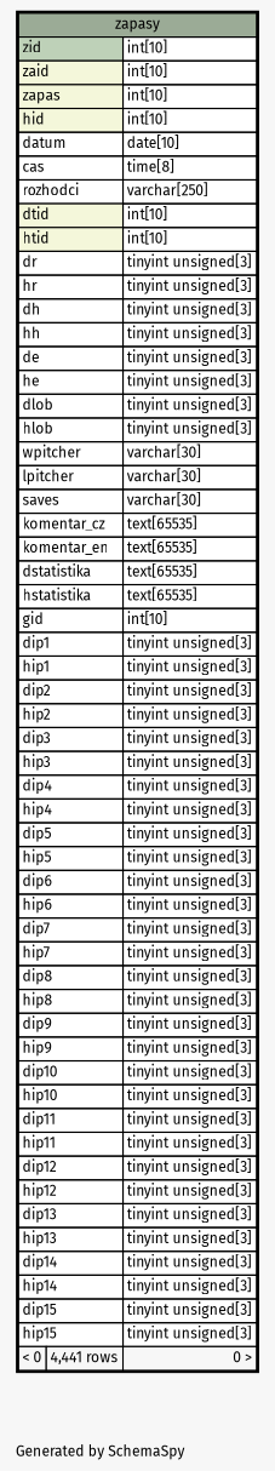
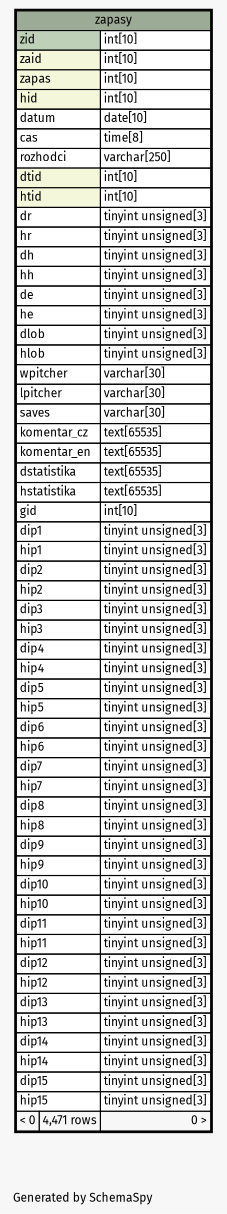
  digraph {
    bgcolor="#f7f7f7"
    fontname="Fira Sans"
    fontsize=11
    label="\nGenerated by SchemaSpy"
    labeljust=l
    nodesep=0.18
    rankdir=TB
    ranksep=0.46
-   n1 [fontname="Fira Sans" fontsize=11 label=<     <TABLE BORDER="2" CELLBORDER="1" CELLSPACING="0" BGCOLOR="#ffffff">       <TR><TD COLSPAN="3" BGCOLOR="#9bab96" ALIGN="CENTER">zapasy</TD></TR>       <TR><TD PORT="zid" COLSPAN="2" BGCOLOR="#bed1b8" ALIGN="LEFT">zid</TD><TD PORT="zid.type" ALIGN="LEFT">int[10]</TD></TR>       <TR><TD PORT="zaid" COLSPAN="2" BGCOLOR="#f4f7da" ALIGN="LEFT">zaid</TD><TD PORT="zaid.type" ALIGN="LEFT">int[10]</TD></TR>       <TR><TD PORT="zapas" COLSPAN="2" BGCOLOR="#f4f7da" ALIGN="LEFT">zapas</TD><TD PORT="zapas.type" ALIGN="LEFT">int[10]</TD></TR>       <TR><TD PORT="hid" COLSPAN="2" BGCOLOR="#f4f7da" ALIGN="LEFT">hid</TD><TD PORT="hid.type" ALIGN="LEFT">int[10]</TD></TR>       <TR><TD PORT="datum" COLSPAN="2" ALIGN="LEFT">datum</TD><TD PORT="datum.type" ALIGN="LEFT">date[10]</TD></TR>       <TR><TD PORT="cas" COLSPAN="2" ALIGN="LEFT">cas</TD><TD PORT="cas.type" ALIGN="LEFT">time[8]</TD></TR>       <TR><TD PORT="rozhodci" COLSPAN="2" ALIGN="LEFT">rozhodci</TD><TD PORT="rozhodci.type" ALIGN="LEFT">varchar[250]</TD></TR>       <TR><TD PORT="dtid" COLSPAN="2" BGCOLOR="#f4f7da" ALIGN="LEFT">dtid</TD><TD PORT="dtid.type" ALIGN="LEFT">int[10]</TD></TR>       <TR><TD PORT="htid" COLSPAN="2" BGCOLOR="#f4f7da" ALIGN="LEFT">htid</TD><TD PORT="htid.type" ALIGN="LEFT">int[10]</TD></TR>       <TR><TD PORT="dr" COLSPAN="2" ALIGN="LEFT">dr</TD><TD PORT="dr.type" ALIGN="LEFT">tinyint unsigned[3]</TD></TR>       <TR><TD PORT="hr" COLSPAN="2" ALIGN="LEFT">hr</TD><TD PORT="hr.type" ALIGN="LEFT">tinyint unsigned[3]</TD></TR>       <TR><TD PORT="dh" COLSPAN="2" ALIGN="LEFT">dh</TD><TD PORT="dh.type" ALIGN="LEFT">tinyint unsigned[3]</TD></TR>       <TR><TD PORT="hh" COLSPAN="2" ALIGN="LEFT">hh</TD><TD PORT="hh.type" ALIGN="LEFT">tinyint unsigned[3]</TD></TR>       <TR><TD PORT="de" COLSPAN="2" ALIGN="LEFT">de</TD><TD PORT="de.type" ALIGN="LEFT">tinyint unsigned[3]</TD></TR>       <TR><TD PORT="he" COLSPAN="2" ALIGN="LEFT">he</TD><TD PORT="he.type" ALIGN="LEFT">tinyint unsigned[3]</TD></TR>       <TR><TD PORT="dlob" COLSPAN="2" ALIGN="LEFT">dlob</TD><TD PORT="dlob.type" ALIGN="LEFT">tinyint unsigned[3]</TD></TR>       <TR><TD PORT="hlob" COLSPAN="2" ALIGN="LEFT">hlob</TD><TD PORT="hlob.type" ALIGN="LEFT">tinyint unsigned[3]</TD></TR>       <TR><TD PORT="wpitcher" COLSPAN="2" ALIGN="LEFT">wpitcher</TD><TD PORT="wpitcher.type" ALIGN="LEFT">varchar[30]</TD></TR>       <TR><TD PORT="lpitcher" COLSPAN="2" ALIGN="LEFT">lpitcher</TD><TD PORT="lpitcher.type" ALIGN="LEFT">varchar[30]</TD></TR>       <TR><TD PORT="saves" COLSPAN="2" ALIGN="LEFT">saves</TD><TD PORT="saves.type" ALIGN="LEFT">varchar[30]</TD></TR>       <TR><TD PORT="komentar_cz" COLSPAN="2" ALIGN="LEFT">komentar_cz</TD><TD PORT="komentar_cz.type" ALIGN="LEFT">text[65535]</TD></TR>       <TR><TD PORT="komentar_en" COLSPAN="2" ALIGN="LEFT">komentar_en</TD><TD PORT="komentar_en.type" ALIGN="LEFT">text[65535]</TD></TR>       <TR><TD PORT="dstatistika" COLSPAN="2" ALIGN="LEFT">dstatistika</TD><TD PORT="dstatistika.type" ALIGN="LEFT">text[65535]</TD></TR>       <TR><TD PORT="hstatistika" COLSPAN="2" ALIGN="LEFT">hstatistika</TD><TD PORT="hstatistika.type" ALIGN="LEFT">text[65535]</TD></TR>       <TR><TD PORT="gid" COLSPAN="2" ALIGN="LEFT">gid</TD><TD PORT="gid.type" ALIGN="LEFT">int[10]</TD></TR>       <TR><TD PORT="dip1" COLSPAN="2" ALIGN="LEFT">dip1</TD><TD PORT="dip1.type" ALIGN="LEFT">tinyint unsigned[3]</TD></TR>       <TR><TD PORT="hip1" COLSPAN="2" ALIGN="LEFT">hip1</TD><TD PORT="hip1.type" ALIGN="LEFT">tinyint unsigned[3]</TD></TR>       <TR><TD PORT="dip2" COLSPAN="2" ALIGN="LEFT">dip2</TD><TD PORT="dip2.type" ALIGN="LEFT">tinyint unsigned[3]</TD></TR>       <TR><TD PORT="hip2" COLSPAN="2" ALIGN="LEFT">hip2</TD><TD PORT="hip2.type" ALIGN="LEFT">tinyint unsigned[3]</TD></TR>       <TR><TD PORT="dip3" COLSPAN="2" ALIGN="LEFT">dip3</TD><TD PORT="dip3.type" ALIGN="LEFT">tinyint unsigned[3]</TD></TR>       <TR><TD PORT="hip3" COLSPAN="2" ALIGN="LEFT">hip3</TD><TD PORT="hip3.type" ALIGN="LEFT">tinyint unsigned[3]</TD></TR>       <TR><TD PORT="dip4" COLSPAN="2" ALIGN="LEFT">dip4</TD><TD PORT="dip4.type" ALIGN="LEFT">tinyint unsigned[3]</TD></TR>       <TR><TD PORT="hip4" COLSPAN="2" ALIGN="LEFT">hip4</TD><TD PORT="hip4.type" ALIGN="LEFT">tinyint unsigned[3]</TD></TR>       <TR><TD PORT="dip5" COLSPAN="2" ALIGN="LEFT">dip5</TD><TD PORT="dip5.type" ALIGN="LEFT">tinyint unsigned[3]</TD></TR>       <TR><TD PORT="hip5" COLSPAN="2" ALIGN="LEFT">hip5</TD><TD PORT="hip5.type" ALIGN="LEFT">tinyint unsigned[3]</TD></TR>       <TR><TD PORT="dip6" COLSPAN="2" ALIGN="LEFT">dip6</TD><TD PORT="dip6.type" ALIGN="LEFT">tinyint unsigned[3]</TD></TR>       <TR><TD PORT="hip6" COLSPAN="2" ALIGN="LEFT">hip6</TD><TD PORT="hip6.type" ALIGN="LEFT">tinyint unsigned[3]</TD></TR>       <TR><TD PORT="dip7" COLSPAN="2" ALIGN="LEFT">dip7</TD><TD PORT="dip7.type" ALIGN="LEFT">tinyint unsigned[3]</TD></TR>       <TR><TD PORT="hip7" COLSPAN="2" ALIGN="LEFT">hip7</TD><TD PORT="hip7.type" ALIGN="LEFT">tinyint unsigned[3]</TD></TR>       <TR><TD PORT="dip8" COLSPAN="2" ALIGN="LEFT">dip8</TD><TD PORT="dip8.type" ALIGN="LEFT">tinyint unsigned[3]</TD></TR>       <TR><TD PORT="hip8" COLSPAN="2" ALIGN="LEFT">hip8</TD><TD PORT="hip8.type" ALIGN="LEFT">tinyint unsigned[3]</TD></TR>       <TR><TD PORT="dip9" COLSPAN="2" ALIGN="LEFT">dip9</TD><TD PORT="dip9.type" ALIGN="LEFT">tinyint unsigned[3]</TD></TR>       <TR><TD PORT="hip9" COLSPAN="2" ALIGN="LEFT">hip9</TD><TD PORT="hip9.type" ALIGN="LEFT">tinyint unsigned[3]</TD></TR>       <TR><TD PORT="dip10" COLSPAN="2" ALIGN="LEFT">dip10</TD><TD PORT="dip10.type" ALIGN="LEFT">tinyint unsigned[3]</TD></TR>       <TR><TD PORT="hip10" COLSPAN="2" ALIGN="LEFT">hip10</TD><TD PORT="hip10.type" ALIGN="LEFT">tinyint unsigned[3]</TD></TR>       <TR><TD PORT="dip11" COLSPAN="2" ALIGN="LEFT">dip11</TD><TD PORT="dip11.type" ALIGN="LEFT">tinyint unsigned[3]</TD></TR>       <TR><TD PORT="hip11" COLSPAN="2" ALIGN="LEFT">hip11</TD><TD PORT="hip11.type" ALIGN="LEFT">tinyint unsigned[3]</TD></TR>       <TR><TD PORT="dip12" COLSPAN="2" ALIGN="LEFT">dip12</TD><TD PORT="dip12.type" ALIGN="LEFT">tinyint unsigned[3]</TD></TR>       <TR><TD PORT="hip12" COLSPAN="2" ALIGN="LEFT">hip12</TD><TD PORT="hip12.type" ALIGN="LEFT">tinyint unsigned[3]</TD></TR>       <TR><TD PORT="dip13" COLSPAN="2" ALIGN="LEFT">dip13</TD><TD PORT="dip13.type" ALIGN="LEFT">tinyint unsigned[3]</TD></TR>       <TR><TD PORT="hip13" COLSPAN="2" ALIGN="LEFT">hip13</TD><TD PORT="hip13.type" ALIGN="LEFT">tinyint unsigned[3]</TD></TR>       <TR><TD PORT="dip14" COLSPAN="2" ALIGN="LEFT">dip14</TD><TD PORT="dip14.type" ALIGN="LEFT">tinyint unsigned[3]</TD></TR>       <TR><TD PORT="hip14" COLSPAN="2" ALIGN="LEFT">hip14</TD><TD PORT="hip14.type" ALIGN="LEFT">tinyint unsigned[3]</TD></TR>       <TR><TD PORT="dip15" COLSPAN="2" ALIGN="LEFT">dip15</TD><TD PORT="dip15.type" ALIGN="LEFT">tinyint unsigned[3]</TD></TR>       <TR><TD PORT="hip15" COLSPAN="2" ALIGN="LEFT">hip15</TD><TD PORT="hip15.type" ALIGN="LEFT">tinyint unsigned[3]</TD></TR>       <TR><TD ALIGN="LEFT" BGCOLOR="#f7f7f7">&lt; 0</TD><TD ALIGN="RIGHT" BGCOLOR="#f7f7f7">4,441 rows</TD><TD ALIGN="RIGHT" BGCOLOR="#f7f7f7">0 &gt;</TD></TR>     </TABLE>> shape=plaintext]
+   n1 [fontname="Fira Sans" fontsize=11 label=<     <TABLE BORDER="2" CELLBORDER="1" CELLSPACING="0" BGCOLOR="#ffffff">       <TR><TD COLSPAN="3" BGCOLOR="#9bab96" ALIGN="CENTER">zapasy</TD></TR>       <TR><TD PORT="zid" COLSPAN="2" BGCOLOR="#bed1b8" ALIGN="LEFT">zid</TD><TD PORT="zid.type" ALIGN="LEFT">int[10]</TD></TR>       <TR><TD PORT="zaid" COLSPAN="2" BGCOLOR="#f4f7da" ALIGN="LEFT">zaid</TD><TD PORT="zaid.type" ALIGN="LEFT">int[10]</TD></TR>       <TR><TD PORT="zapas" COLSPAN="2" BGCOLOR="#f4f7da" ALIGN="LEFT">zapas</TD><TD PORT="zapas.type" ALIGN="LEFT">int[10]</TD></TR>       <TR><TD PORT="hid" COLSPAN="2" BGCOLOR="#f4f7da" ALIGN="LEFT">hid</TD><TD PORT="hid.type" ALIGN="LEFT">int[10]</TD></TR>       <TR><TD PORT="datum" COLSPAN="2" ALIGN="LEFT">datum</TD><TD PORT="datum.type" ALIGN="LEFT">date[10]</TD></TR>       <TR><TD PORT="cas" COLSPAN="2" ALIGN="LEFT">cas</TD><TD PORT="cas.type" ALIGN="LEFT">time[8]</TD></TR>       <TR><TD PORT="rozhodci" COLSPAN="2" ALIGN="LEFT">rozhodci</TD><TD PORT="rozhodci.type" ALIGN="LEFT">varchar[250]</TD></TR>       <TR><TD PORT="dtid" COLSPAN="2" BGCOLOR="#f4f7da" ALIGN="LEFT">dtid</TD><TD PORT="dtid.type" ALIGN="LEFT">int[10]</TD></TR>       <TR><TD PORT="htid" COLSPAN="2" BGCOLOR="#f4f7da" ALIGN="LEFT">htid</TD><TD PORT="htid.type" ALIGN="LEFT">int[10]</TD></TR>       <TR><TD PORT="dr" COLSPAN="2" ALIGN="LEFT">dr</TD><TD PORT="dr.type" ALIGN="LEFT">tinyint unsigned[3]</TD></TR>       <TR><TD PORT="hr" COLSPAN="2" ALIGN="LEFT">hr</TD><TD PORT="hr.type" ALIGN="LEFT">tinyint unsigned[3]</TD></TR>       <TR><TD PORT="dh" COLSPAN="2" ALIGN="LEFT">dh</TD><TD PORT="dh.type" ALIGN="LEFT">tinyint unsigned[3]</TD></TR>       <TR><TD PORT="hh" COLSPAN="2" ALIGN="LEFT">hh</TD><TD PORT="hh.type" ALIGN="LEFT">tinyint unsigned[3]</TD></TR>       <TR><TD PORT="de" COLSPAN="2" ALIGN="LEFT">de</TD><TD PORT="de.type" ALIGN="LEFT">tinyint unsigned[3]</TD></TR>       <TR><TD PORT="he" COLSPAN="2" ALIGN="LEFT">he</TD><TD PORT="he.type" ALIGN="LEFT">tinyint unsigned[3]</TD></TR>       <TR><TD PORT="dlob" COLSPAN="2" ALIGN="LEFT">dlob</TD><TD PORT="dlob.type" ALIGN="LEFT">tinyint unsigned[3]</TD></TR>       <TR><TD PORT="hlob" COLSPAN="2" ALIGN="LEFT">hlob</TD><TD PORT="hlob.type" ALIGN="LEFT">tinyint unsigned[3]</TD></TR>       <TR><TD PORT="wpitcher" COLSPAN="2" ALIGN="LEFT">wpitcher</TD><TD PORT="wpitcher.type" ALIGN="LEFT">varchar[30]</TD></TR>       <TR><TD PORT="lpitcher" COLSPAN="2" ALIGN="LEFT">lpitcher</TD><TD PORT="lpitcher.type" ALIGN="LEFT">varchar[30]</TD></TR>       <TR><TD PORT="saves" COLSPAN="2" ALIGN="LEFT">saves</TD><TD PORT="saves.type" ALIGN="LEFT">varchar[30]</TD></TR>       <TR><TD PORT="komentar_cz" COLSPAN="2" ALIGN="LEFT">komentar_cz</TD><TD PORT="komentar_cz.type" ALIGN="LEFT">text[65535]</TD></TR>       <TR><TD PORT="komentar_en" COLSPAN="2" ALIGN="LEFT">komentar_en</TD><TD PORT="komentar_en.type" ALIGN="LEFT">text[65535]</TD></TR>       <TR><TD PORT="dstatistika" COLSPAN="2" ALIGN="LEFT">dstatistika</TD><TD PORT="dstatistika.type" ALIGN="LEFT">text[65535]</TD></TR>       <TR><TD PORT="hstatistika" COLSPAN="2" ALIGN="LEFT">hstatistika</TD><TD PORT="hstatistika.type" ALIGN="LEFT">text[65535]</TD></TR>       <TR><TD PORT="gid" COLSPAN="2" ALIGN="LEFT">gid</TD><TD PORT="gid.type" ALIGN="LEFT">int[10]</TD></TR>       <TR><TD PORT="dip1" COLSPAN="2" ALIGN="LEFT">dip1</TD><TD PORT="dip1.type" ALIGN="LEFT">tinyint unsigned[3]</TD></TR>       <TR><TD PORT="hip1" COLSPAN="2" ALIGN="LEFT">hip1</TD><TD PORT="hip1.type" ALIGN="LEFT">tinyint unsigned[3]</TD></TR>       <TR><TD PORT="dip2" COLSPAN="2" ALIGN="LEFT">dip2</TD><TD PORT="dip2.type" ALIGN="LEFT">tinyint unsigned[3]</TD></TR>       <TR><TD PORT="hip2" COLSPAN="2" ALIGN="LEFT">hip2</TD><TD PORT="hip2.type" ALIGN="LEFT">tinyint unsigned[3]</TD></TR>       <TR><TD PORT="dip3" COLSPAN="2" ALIGN="LEFT">dip3</TD><TD PORT="dip3.type" ALIGN="LEFT">tinyint unsigned[3]</TD></TR>       <TR><TD PORT="hip3" COLSPAN="2" ALIGN="LEFT">hip3</TD><TD PORT="hip3.type" ALIGN="LEFT">tinyint unsigned[3]</TD></TR>       <TR><TD PORT="dip4" COLSPAN="2" ALIGN="LEFT">dip4</TD><TD PORT="dip4.type" ALIGN="LEFT">tinyint unsigned[3]</TD></TR>       <TR><TD PORT="hip4" COLSPAN="2" ALIGN="LEFT">hip4</TD><TD PORT="hip4.type" ALIGN="LEFT">tinyint unsigned[3]</TD></TR>       <TR><TD PORT="dip5" COLSPAN="2" ALIGN="LEFT">dip5</TD><TD PORT="dip5.type" ALIGN="LEFT">tinyint unsigned[3]</TD></TR>       <TR><TD PORT="hip5" COLSPAN="2" ALIGN="LEFT">hip5</TD><TD PORT="hip5.type" ALIGN="LEFT">tinyint unsigned[3]</TD></TR>       <TR><TD PORT="dip6" COLSPAN="2" ALIGN="LEFT">dip6</TD><TD PORT="dip6.type" ALIGN="LEFT">tinyint unsigned[3]</TD></TR>       <TR><TD PORT="hip6" COLSPAN="2" ALIGN="LEFT">hip6</TD><TD PORT="hip6.type" ALIGN="LEFT">tinyint unsigned[3]</TD></TR>       <TR><TD PORT="dip7" COLSPAN="2" ALIGN="LEFT">dip7</TD><TD PORT="dip7.type" ALIGN="LEFT">tinyint unsigned[3]</TD></TR>       <TR><TD PORT="hip7" COLSPAN="2" ALIGN="LEFT">hip7</TD><TD PORT="hip7.type" ALIGN="LEFT">tinyint unsigned[3]</TD></TR>       <TR><TD PORT="dip8" COLSPAN="2" ALIGN="LEFT">dip8</TD><TD PORT="dip8.type" ALIGN="LEFT">tinyint unsigned[3]</TD></TR>       <TR><TD PORT="hip8" COLSPAN="2" ALIGN="LEFT">hip8</TD><TD PORT="hip8.type" ALIGN="LEFT">tinyint unsigned[3]</TD></TR>       <TR><TD PORT="dip9" COLSPAN="2" ALIGN="LEFT">dip9</TD><TD PORT="dip9.type" ALIGN="LEFT">tinyint unsigned[3]</TD></TR>       <TR><TD PORT="hip9" COLSPAN="2" ALIGN="LEFT">hip9</TD><TD PORT="hip9.type" ALIGN="LEFT">tinyint unsigned[3]</TD></TR>       <TR><TD PORT="dip10" COLSPAN="2" ALIGN="LEFT">dip10</TD><TD PORT="dip10.type" ALIGN="LEFT">tinyint unsigned[3]</TD></TR>       <TR><TD PORT="hip10" COLSPAN="2" ALIGN="LEFT">hip10</TD><TD PORT="hip10.type" ALIGN="LEFT">tinyint unsigned[3]</TD></TR>       <TR><TD PORT="dip11" COLSPAN="2" ALIGN="LEFT">dip11</TD><TD PORT="dip11.type" ALIGN="LEFT">tinyint unsigned[3]</TD></TR>       <TR><TD PORT="hip11" COLSPAN="2" ALIGN="LEFT">hip11</TD><TD PORT="hip11.type" ALIGN="LEFT">tinyint unsigned[3]</TD></TR>       <TR><TD PORT="dip12" COLSPAN="2" ALIGN="LEFT">dip12</TD><TD PORT="dip12.type" ALIGN="LEFT">tinyint unsigned[3]</TD></TR>       <TR><TD PORT="hip12" COLSPAN="2" ALIGN="LEFT">hip12</TD><TD PORT="hip12.type" ALIGN="LEFT">tinyint unsigned[3]</TD></TR>       <TR><TD PORT="dip13" COLSPAN="2" ALIGN="LEFT">dip13</TD><TD PORT="dip13.type" ALIGN="LEFT">tinyint unsigned[3]</TD></TR>       <TR><TD PORT="hip13" COLSPAN="2" ALIGN="LEFT">hip13</TD><TD PORT="hip13.type" ALIGN="LEFT">tinyint unsigned[3]</TD></TR>       <TR><TD PORT="dip14" COLSPAN="2" ALIGN="LEFT">dip14</TD><TD PORT="dip14.type" ALIGN="LEFT">tinyint unsigned[3]</TD></TR>       <TR><TD PORT="hip14" COLSPAN="2" ALIGN="LEFT">hip14</TD><TD PORT="hip14.type" ALIGN="LEFT">tinyint unsigned[3]</TD></TR>       <TR><TD PORT="dip15" COLSPAN="2" ALIGN="LEFT">dip15</TD><TD PORT="dip15.type" ALIGN="LEFT">tinyint unsigned[3]</TD></TR>       <TR><TD PORT="hip15" COLSPAN="2" ALIGN="LEFT">hip15</TD><TD PORT="hip15.type" ALIGN="LEFT">tinyint unsigned[3]</TD></TR>       <TR><TD ALIGN="LEFT" BGCOLOR="#f7f7f7">&lt; 0</TD><TD ALIGN="RIGHT" BGCOLOR="#f7f7f7">4,471 rows</TD><TD ALIGN="RIGHT" BGCOLOR="#f7f7f7">0 &gt;</TD></TR>     </TABLE>> shape=plaintext]
  }
